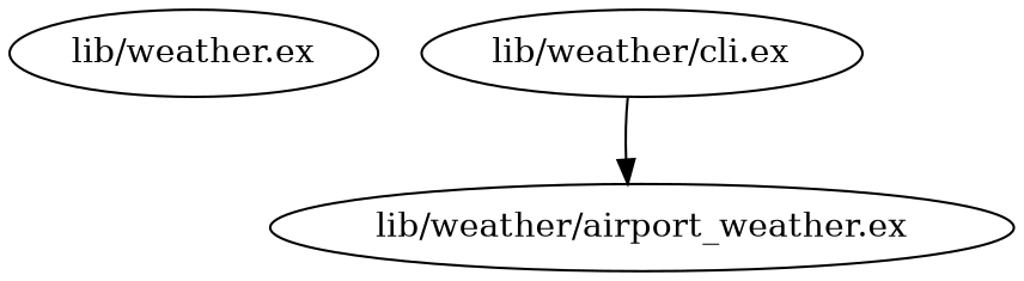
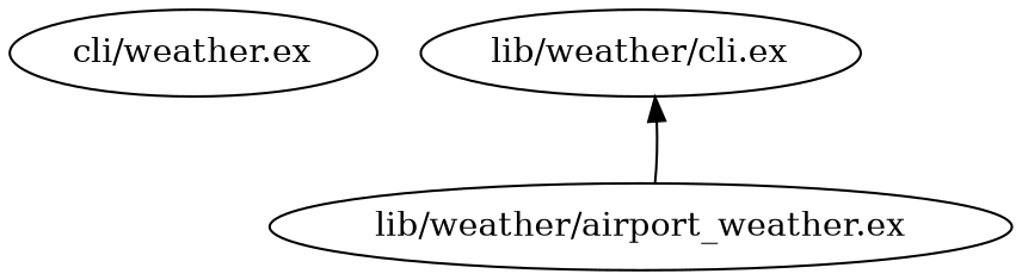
  digraph {
-   "lib/weather.ex"
+   "lib/weather.ex" [label="cli/weather.ex"]
    "lib/weather/cli.ex"
    "lib/weather/airport_weather.ex"
-   "lib/weather/cli.ex" -> "lib/weather/airport_weather.ex"
+   "lib/weather/airport_weather.ex" -> "lib/weather/cli.ex"
  }
